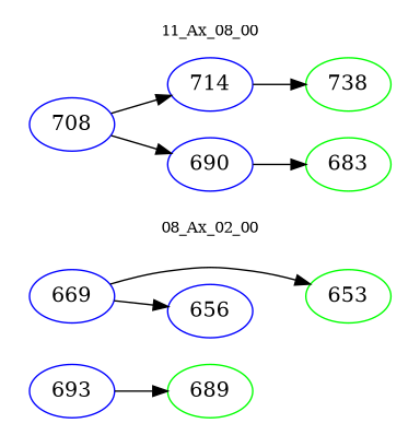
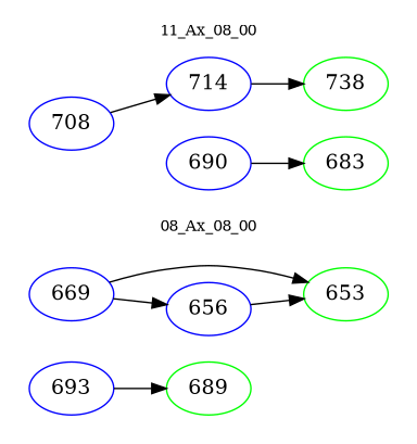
  digraph {
    rankdir=LR
    node [color=blue]
    edge [color=black]
    n1 [label=669]
    n2 [label=656]
    n3 [label=693]
    n4 [color=green label=653]
    n5 [color=green label=689]
    n6 [label=708]
    n7 [label=690]
    n8 [label=714]
    n9 [color=green label=683]
    n10 [color=green label=738]
    subgraph cluster_1 {
      color=white
      fontsize=10
-     label="08_Ax_02_00"
+     label="08_Ax_08_00"
      n1
      n2
      n3
      n4
      n5
    }
    subgraph cluster_2 {
      color=white
      fontsize=10
      label="11_Ax_08_00"
      n6
      n7
      n8
      n9
      n10
    }
    n1 -> n2
    n1 -> n4
+   n2 -> n4
    n3 -> n5
-   n6 -> n7
    n6 -> n8
    n7 -> n9
    n8 -> n10
  }
